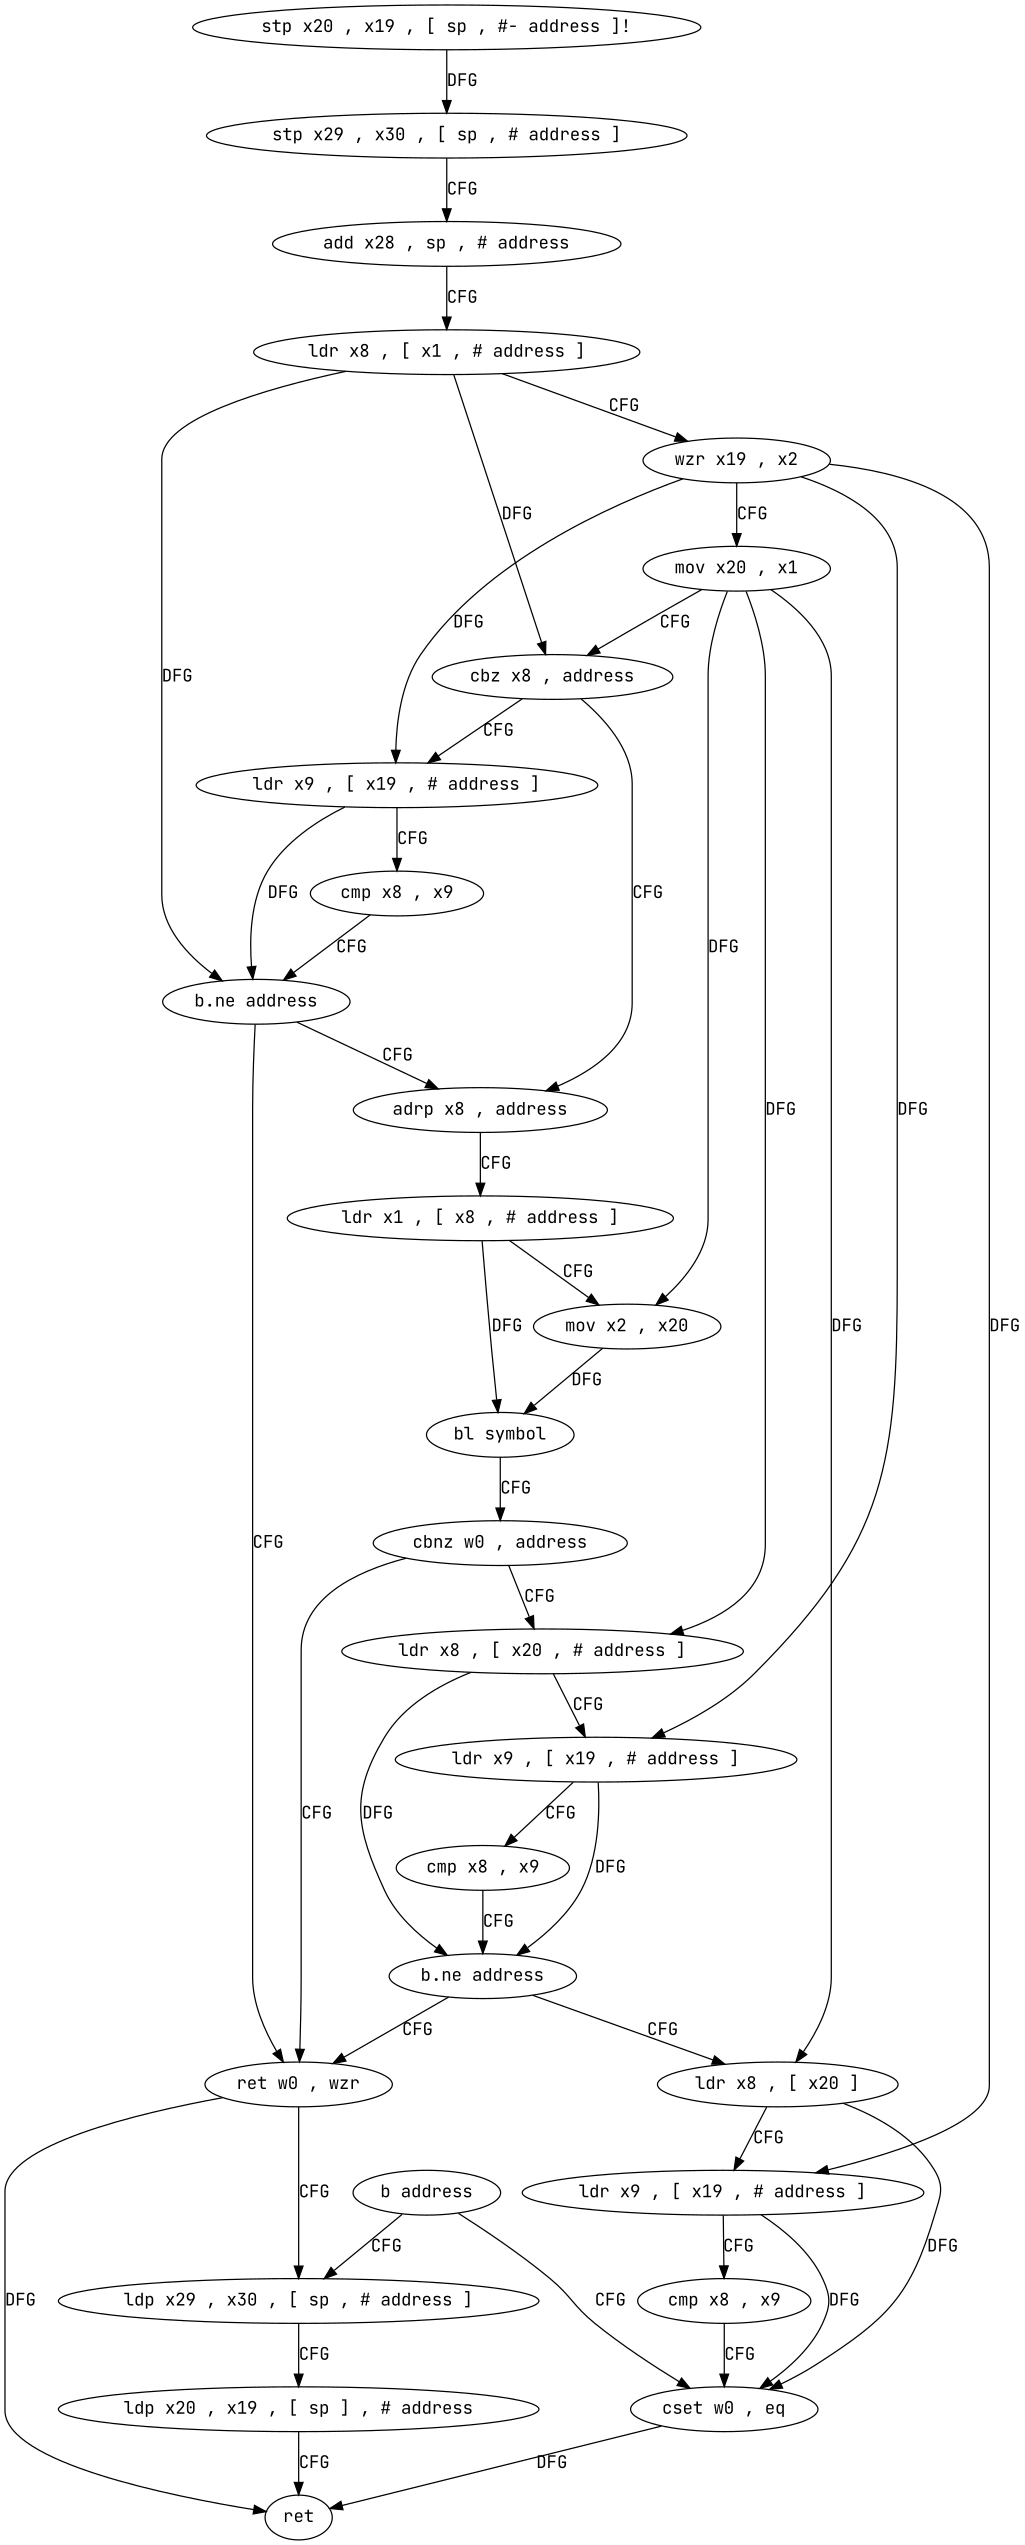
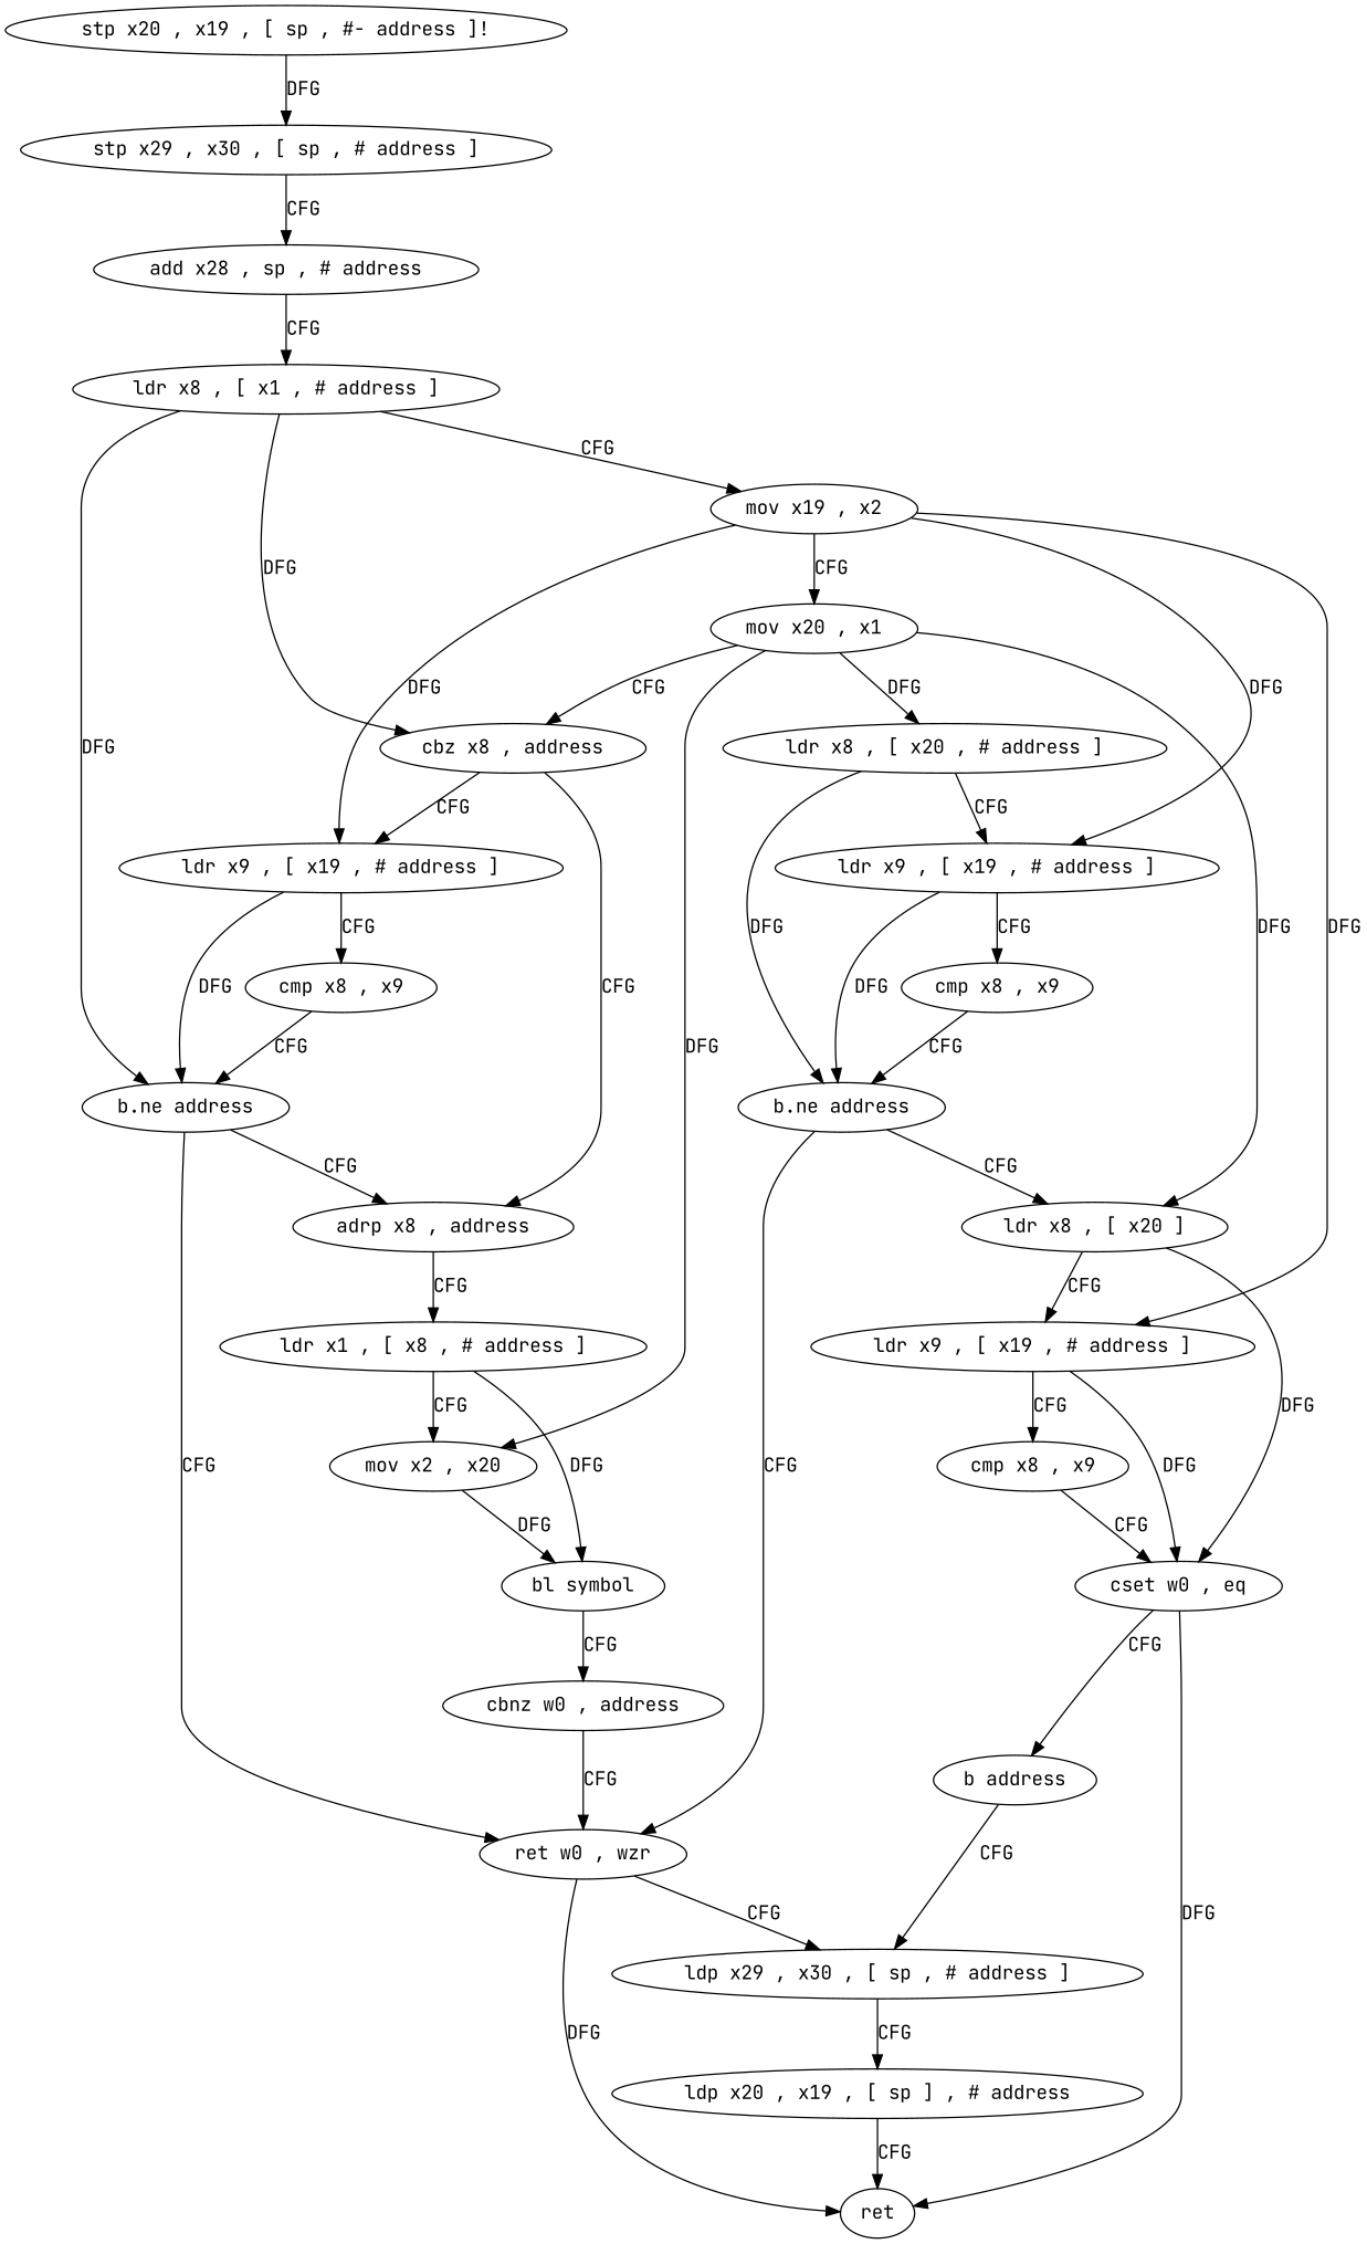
  digraph {
    fontname="JetBrains Mono"
    node [fontname="JetBrains Mono"]
    edge [fontname="JetBrains Mono"]
    n1 [label="stp x20 , x19 , [ sp , #- address ]!"]
    n2 [label="stp x29 , x30 , [ sp , # address ]"]
    n3 [label="add x28 , sp , # address"]
    n4 [label="ldr x8 , [ x1 , # address ]"]
-   n5 [label="wzr x19 , x2"]
+   n5 [label="mov x19 , x2"]
    n6 [label="cbz x8 , address"]
    n7 [label="b.ne address"]
    n8 [label="mov x20 , x1"]
    n9 [label="ldr x9 , [ x19 , # address ]"]
    n10 [label="ldr x9 , [ x19 , # address ]"]
    n11 [label="ldr x9 , [ x19 , # address ]"]
    n12 [label="adrp x8 , address"]
    n13 [label="ret w0 , wzr"]
    n14 [label="mov x2 , x20"]
    n15 [label="ldr x8 , [ x20 , # address ]"]
    n16 [label="ldr x8 , [ x20 ]"]
    n17 [label="cmp x8 , x9"]
    n18 [label="b.ne address"]
    n19 [label="cmp x8 , x9"]
    n20 [label="cset w0 , eq"]
    n21 [label="cmp x8 , x9"]
    n22 [label="bl symbol"]
    n23 [label="ldr x1 , [ x8 , # address ]"]
    n24 [label="cbnz w0 , address"]
    n25 [label="ldp x29 , x30 , [ sp , # address ]"]
    n26 [label=ret]
    n27 [label="ldp x20 , x19 , [ sp ] , # address"]
    n28 [label="b address"]
    n1 -> n2 [label=DFG]
    n2 -> n3 [label=CFG]
    n3 -> n4 [label=CFG]
    n4 -> n5 [label=CFG]
    n4 -> n6 [label=DFG]
    n4 -> n7 [label=DFG]
    n5 -> n8 [label=CFG]
    n5 -> n9 [label=DFG]
    n5 -> n10 [label=DFG]
    n5 -> n11 [label=DFG]
    n6 -> n9 [label=CFG]
    n6 -> n12 [label=CFG]
    n7 -> n12 [label=CFG]
    n7 -> n13 [label=CFG]
    n8 -> n6 [label=CFG]
    n8 -> n14 [label=DFG]
    n8 -> n15 [label=DFG]
    n8 -> n16 [label=DFG]
    n9 -> n7 [label=DFG]
    n9 -> n17 [label=CFG]
    n10 -> n18 [label=DFG]
    n10 -> n19 [label=CFG]
    n11 -> n20 [label=DFG]
    n11 -> n21 [label=CFG]
    n12 -> n23 [label=CFG]
    n13 -> n25 [label=CFG]
    n13 -> n26 [label=DFG]
    n14 -> n22 [label=DFG]
    n15 -> n10 [label=CFG]
    n15 -> n18 [label=DFG]
    n16 -> n11 [label=CFG]
    n16 -> n20 [label=DFG]
    n17 -> n7 [label=CFG]
    n18 -> n13 [label=CFG]
    n18 -> n16 [label=CFG]
    n19 -> n18 [label=CFG]
    n20 -> n26 [label=DFG]
-   n28 -> n20 [label=CFG]
+   n20 -> n28 [label=CFG]
    n21 -> n20 [label=CFG]
    n22 -> n24 [label=CFG]
    n23 -> n14 [label=CFG]
    n23 -> n22 [label=DFG]
    n24 -> n13 [label=CFG]
-   n24 -> n15 [label=CFG]
    n25 -> n27 [label=CFG]
    n27 -> n26 [label=CFG]
    n28 -> n25 [label=CFG]
  }
